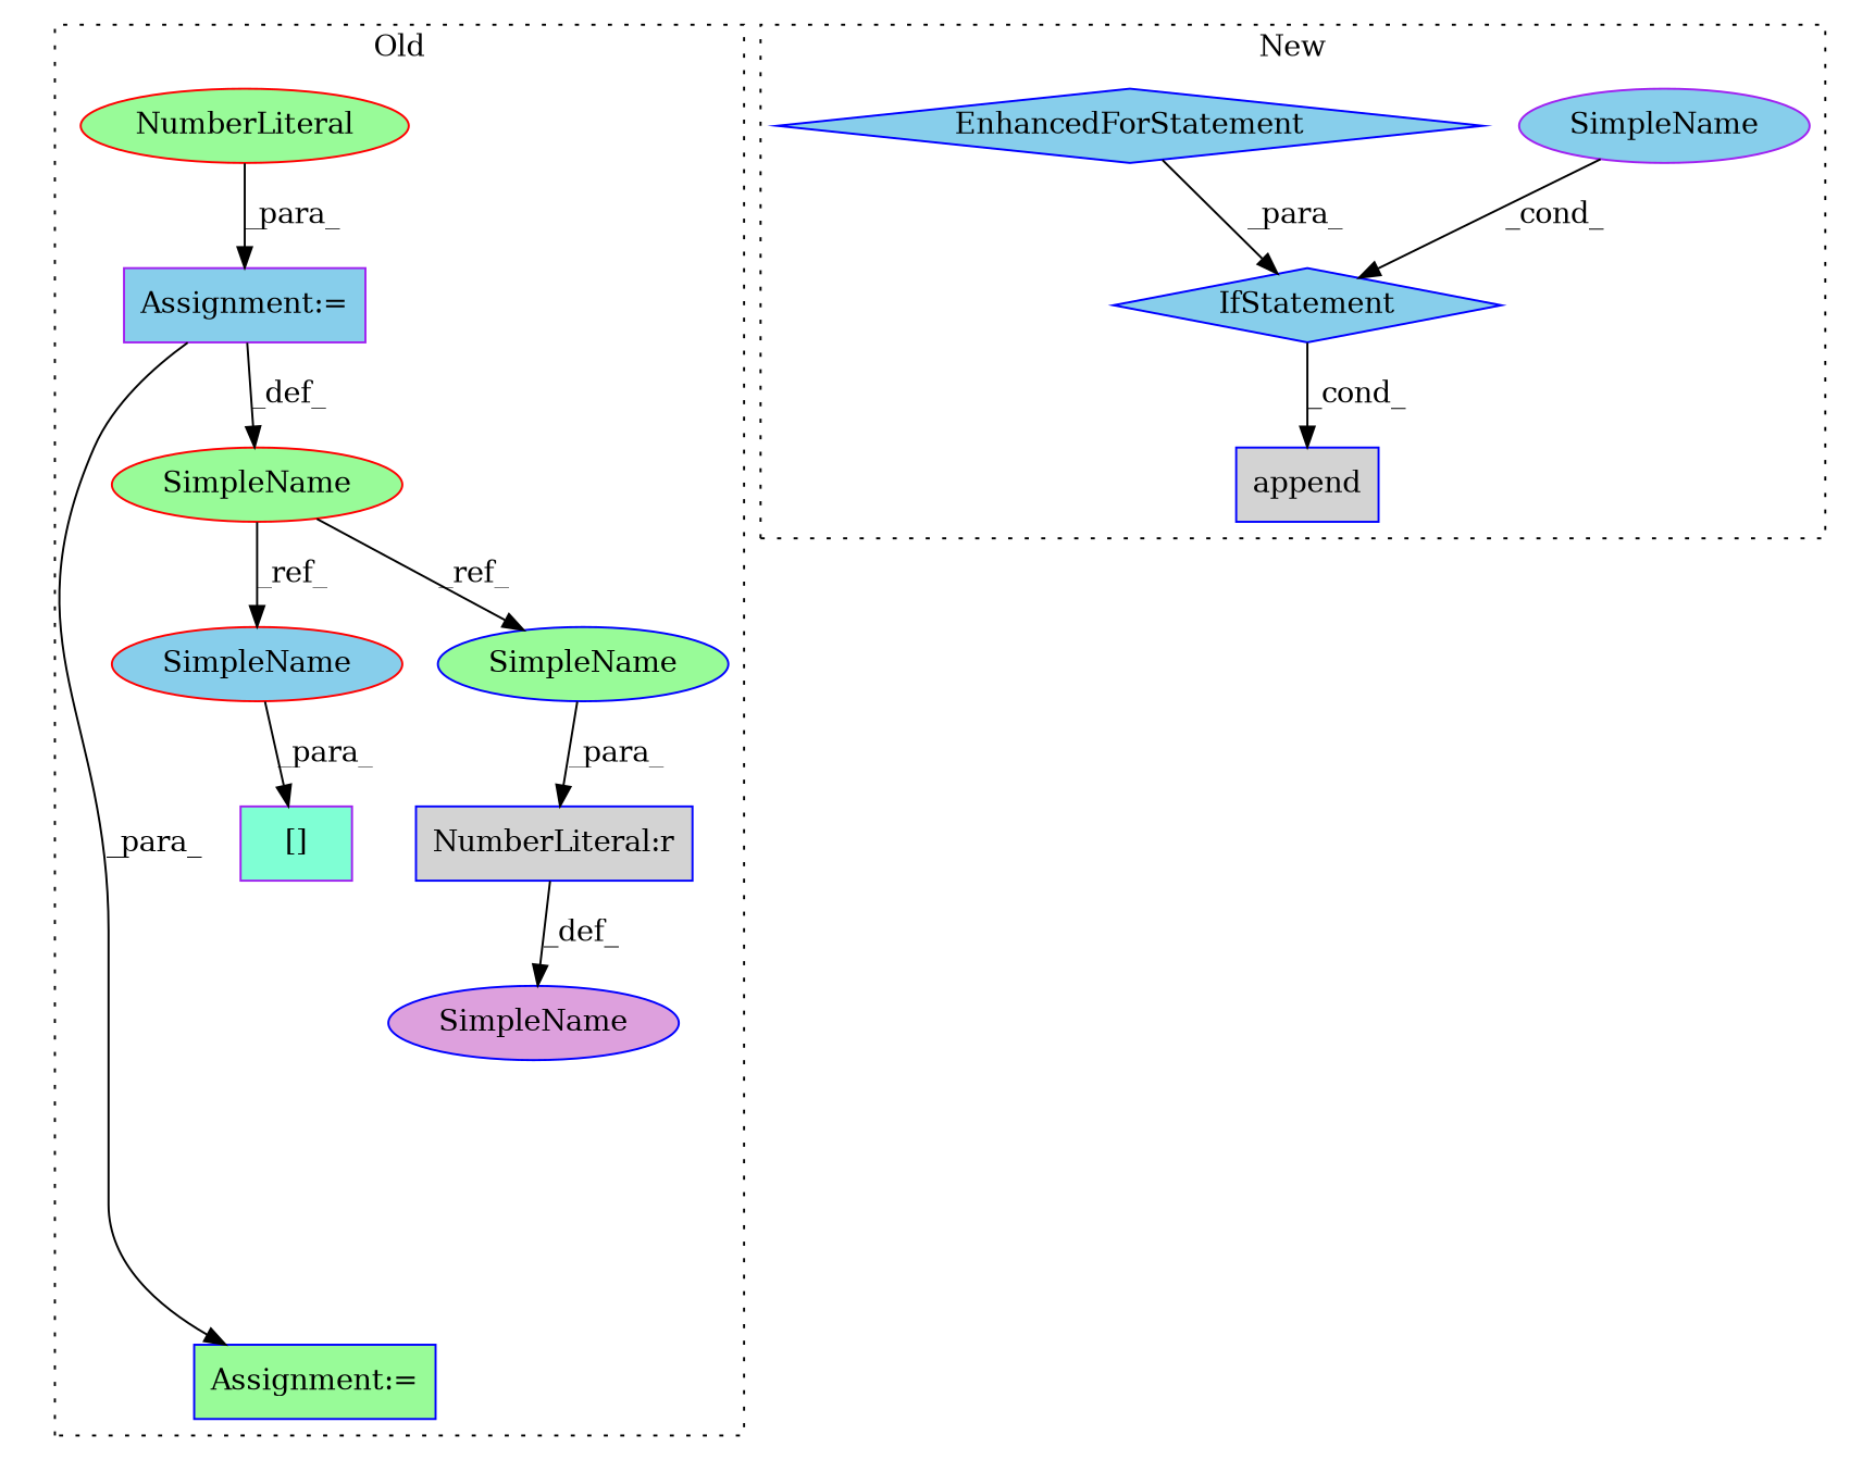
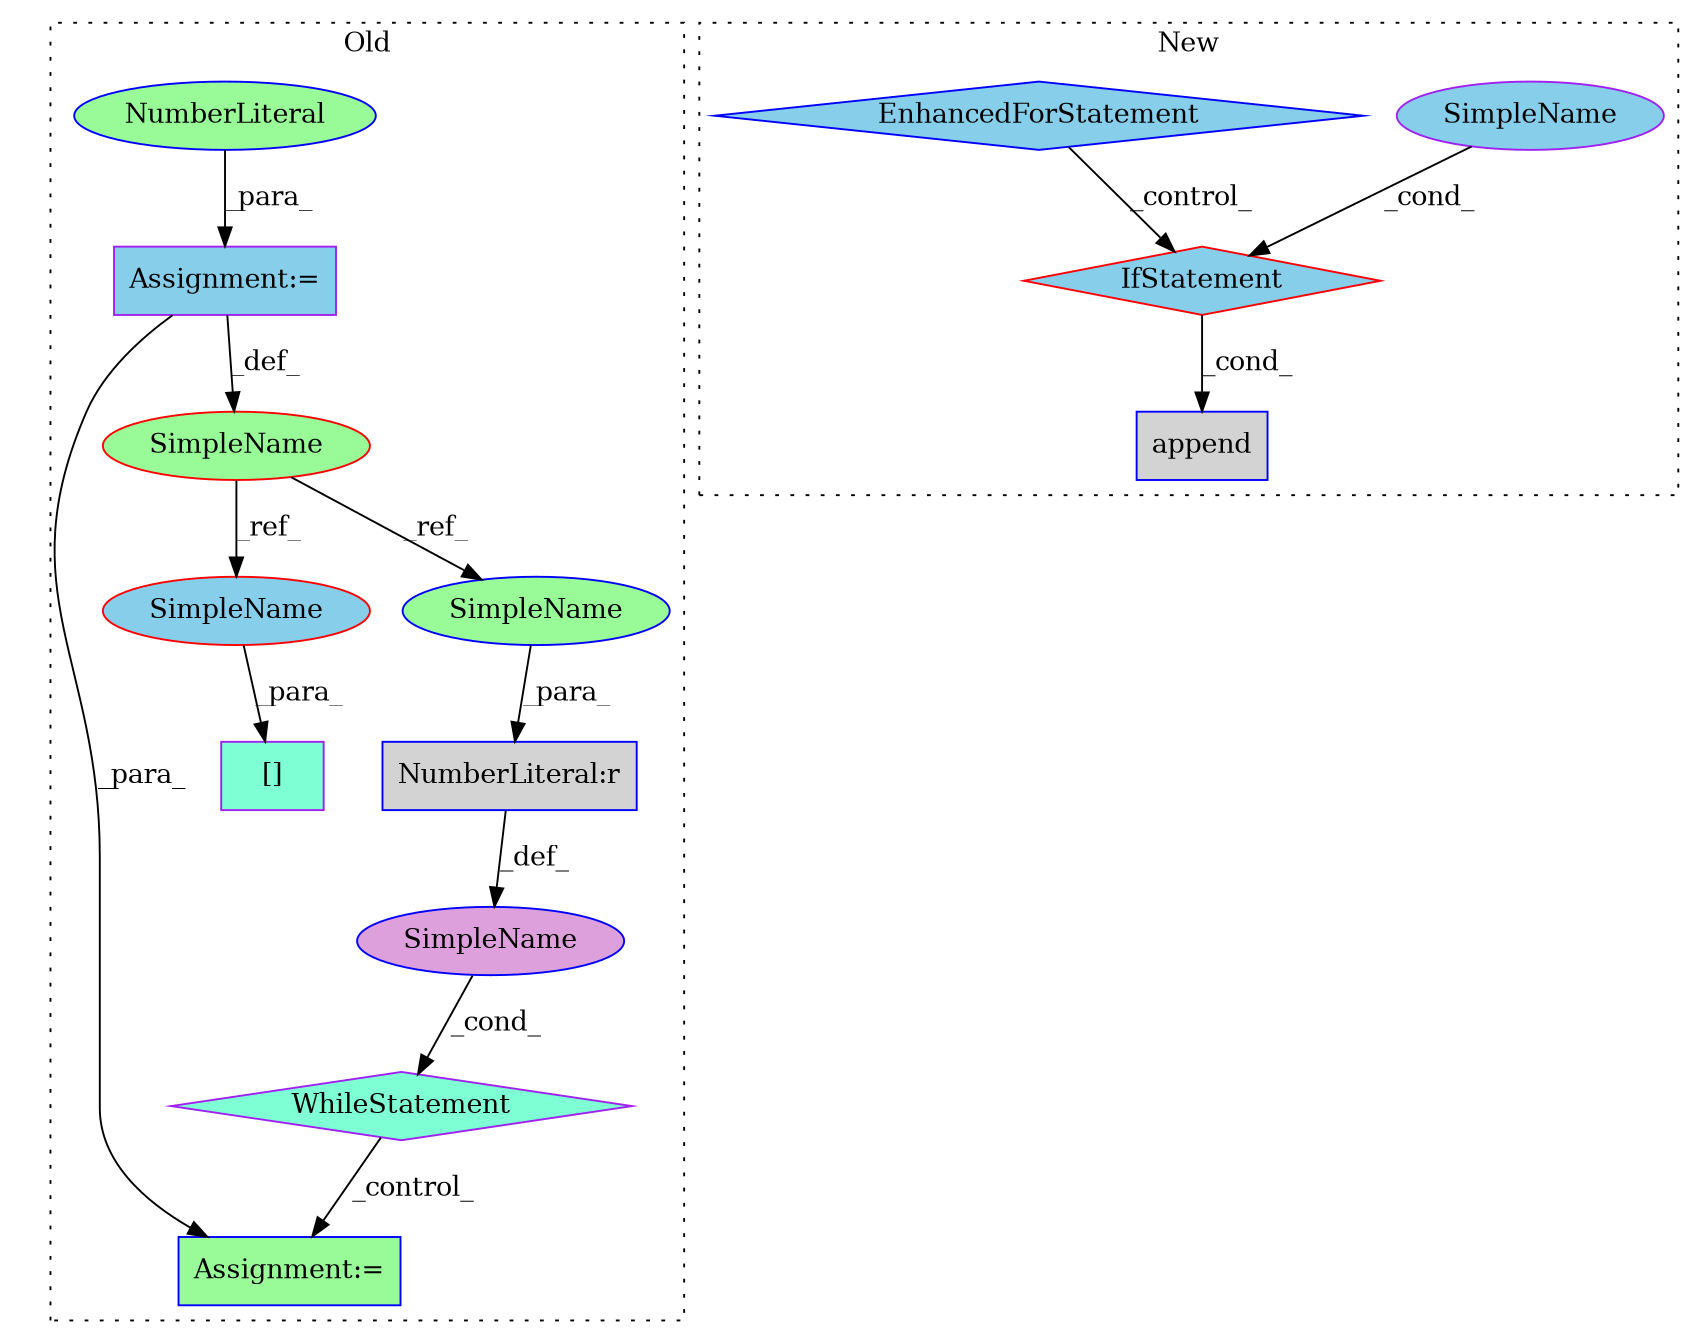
  digraph {
    node [a=42 color=blue fillcolor=skyblue l=1 shape=ellipse style=filled]
+   n1 [a=61 color=purple fillcolor=aquamarine l="7,2" label=WhileStatement s="44648,44675" shape=diamond]
    n2 [a=7 fillcolor=palegreen l=2 label="Assignment:=" s=45135 shape=box]
    n3 [fillcolor=plum label=SimpleName l=""]
    n4 [a=7 color=purple label="Assignment:=" s=44638 shape=box]
    n5 [a=27 fillcolor=lightgrey l=3 label="NumberLiteral:r" s=44657 shape=box]
-   n6 [a=34 color=red fillcolor=palegreen label=NumberLiteral s=44639]
+   n6 [a=34 fillcolor=palegreen label=NumberLiteral s=44639]
    n7 [a=2 color=purple fillcolor=aquamarine l="10,1" label="[]" s="44903,44914" shape=box]
    n8 [color=red fillcolor=palegreen label=SimpleName s=44637]
    n9 [color=red label=SimpleName s=44913]
    n10 [fillcolor=palegreen label=SimpleName s=44656]
    n11 [a=32 fillcolor=lightgrey l="7,1" label=append s="45377,45431" shape=box]
-   n12 [a=25 l="4,2" label=IfStatement s="45309,45349" shape=diamond]
+   n12 [a=25 color=red l="4,2" label=IfStatement s="45309,45349" shape=diamond]
    n13 [color=purple label=SimpleName l=""]
    n14 [a=70 l="57,2" label=EnhancedForStatement s="44798,44879" shape=diamond]
    subgraph cluster_1 {
      label=Old
      style=dotted
+     n1
      n2
      n3
      n4
      n5
      n6
      n7
      n8
      n9
      n10
    }
    subgraph cluster_2 {
      label=New
      style=dotted
      n11
      n12
      n13
      n14
    }
+   n1 -> n2 [label=_control_]
+   n3 -> n1 [label=_cond_]
    n4 -> n2 [label=_para_]
    n4 -> n8 [label=_def_]
    n5 -> n3 [label=_def_]
    n6 -> n4 [label=_para_]
    n8 -> n9 [label=_ref_]
    n8 -> n10 [label=_ref_]
    n9 -> n7 [label=_para_]
    n10 -> n5 [label=_para_]
    n12 -> n11 [label=_cond_]
    n13 -> n12 [label=_cond_]
-   n14 -> n12 [label=_para_]
+   n14 -> n12 [label=_control_]
  }
